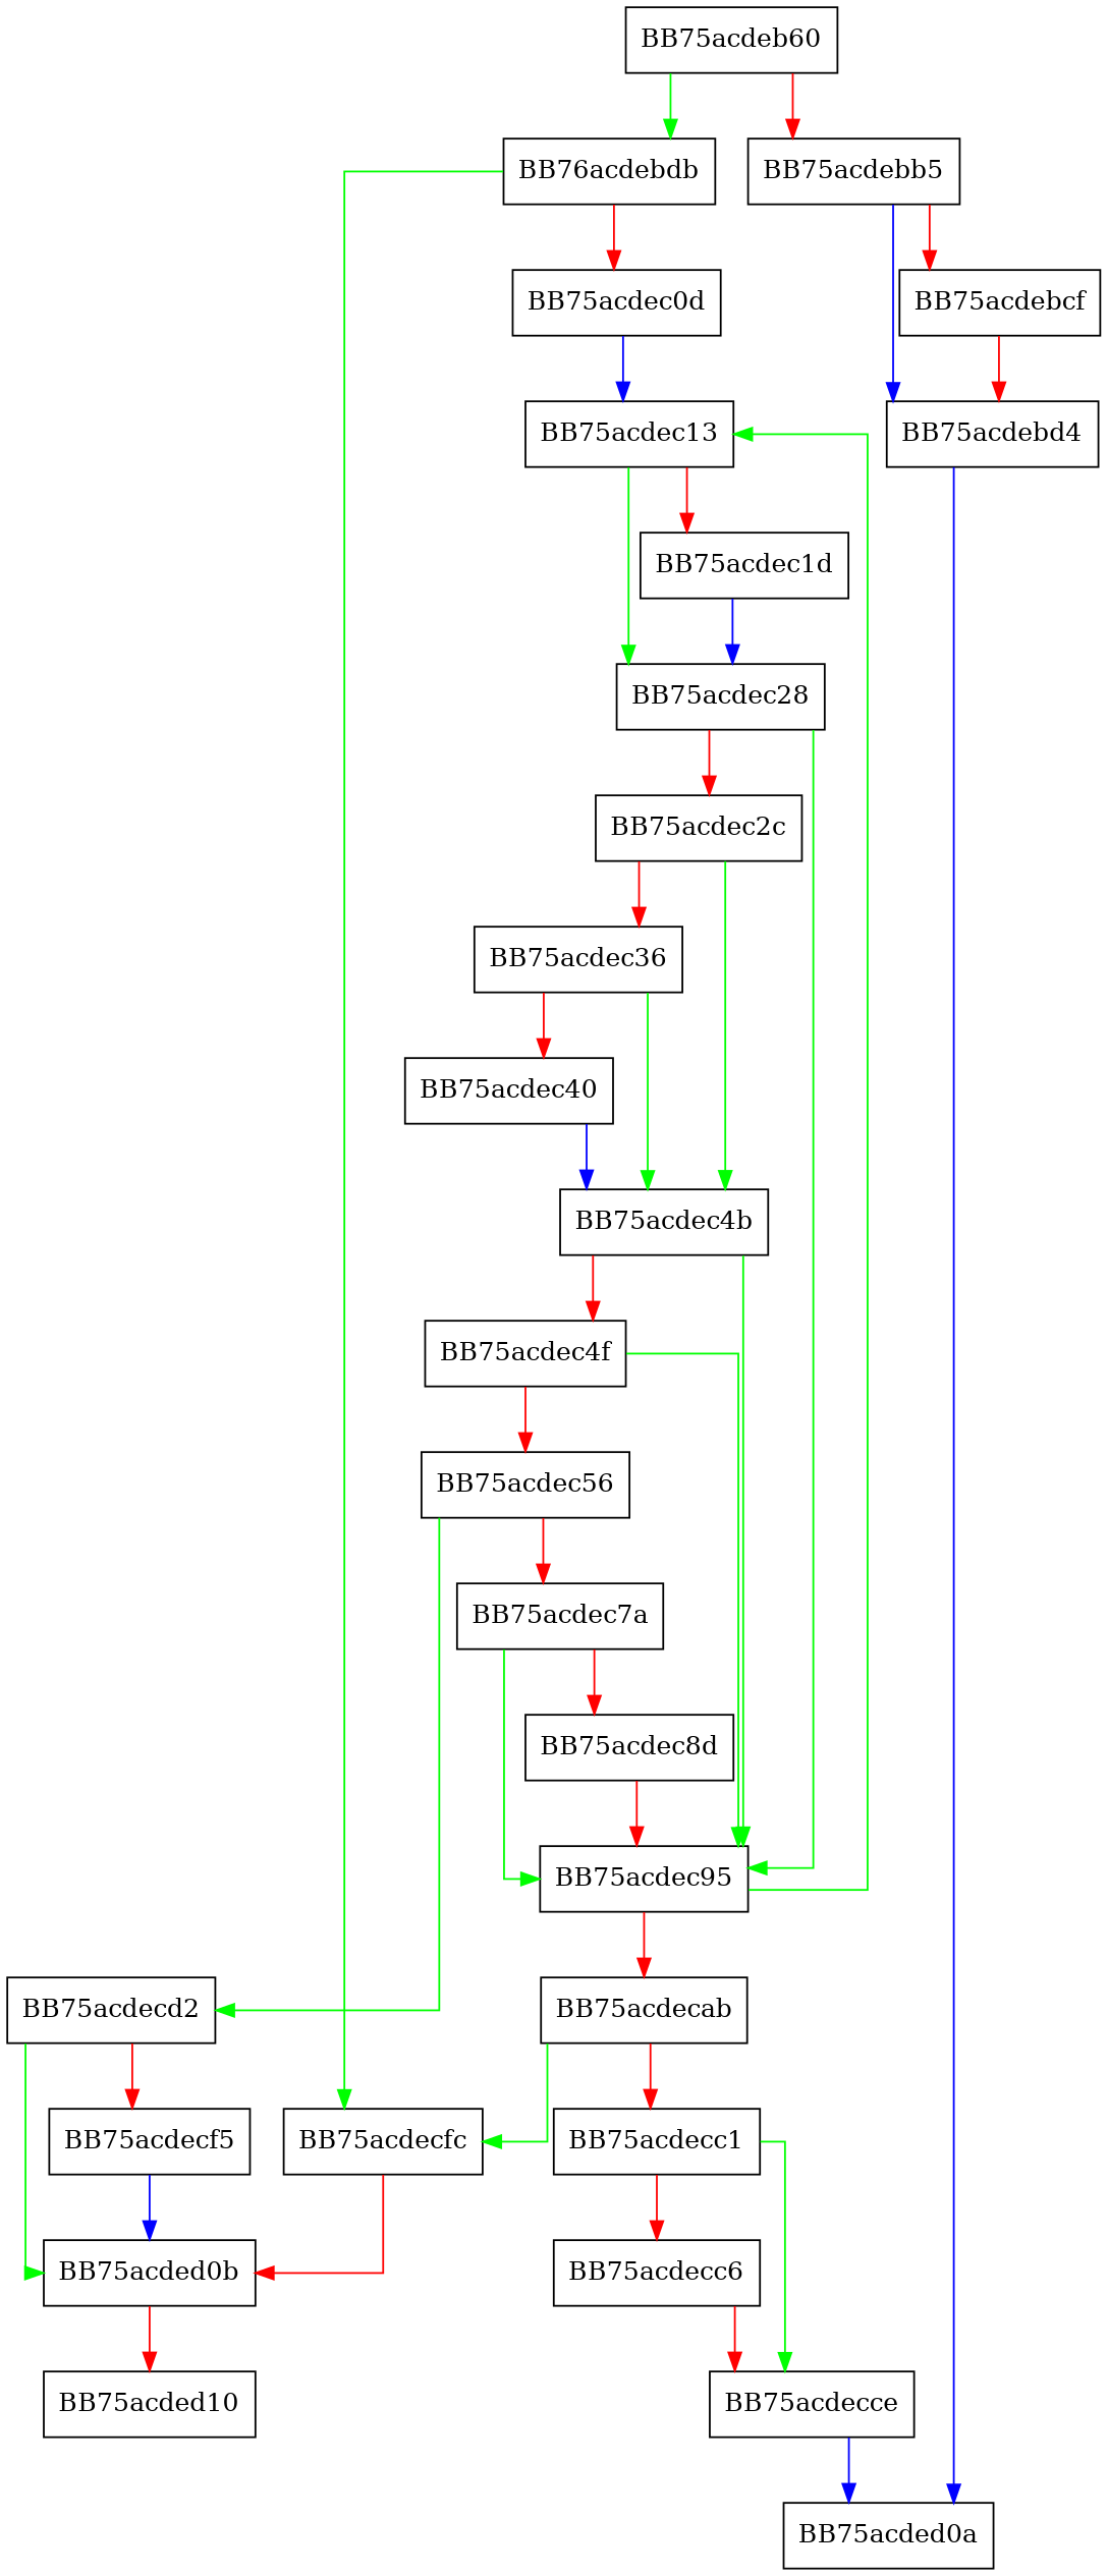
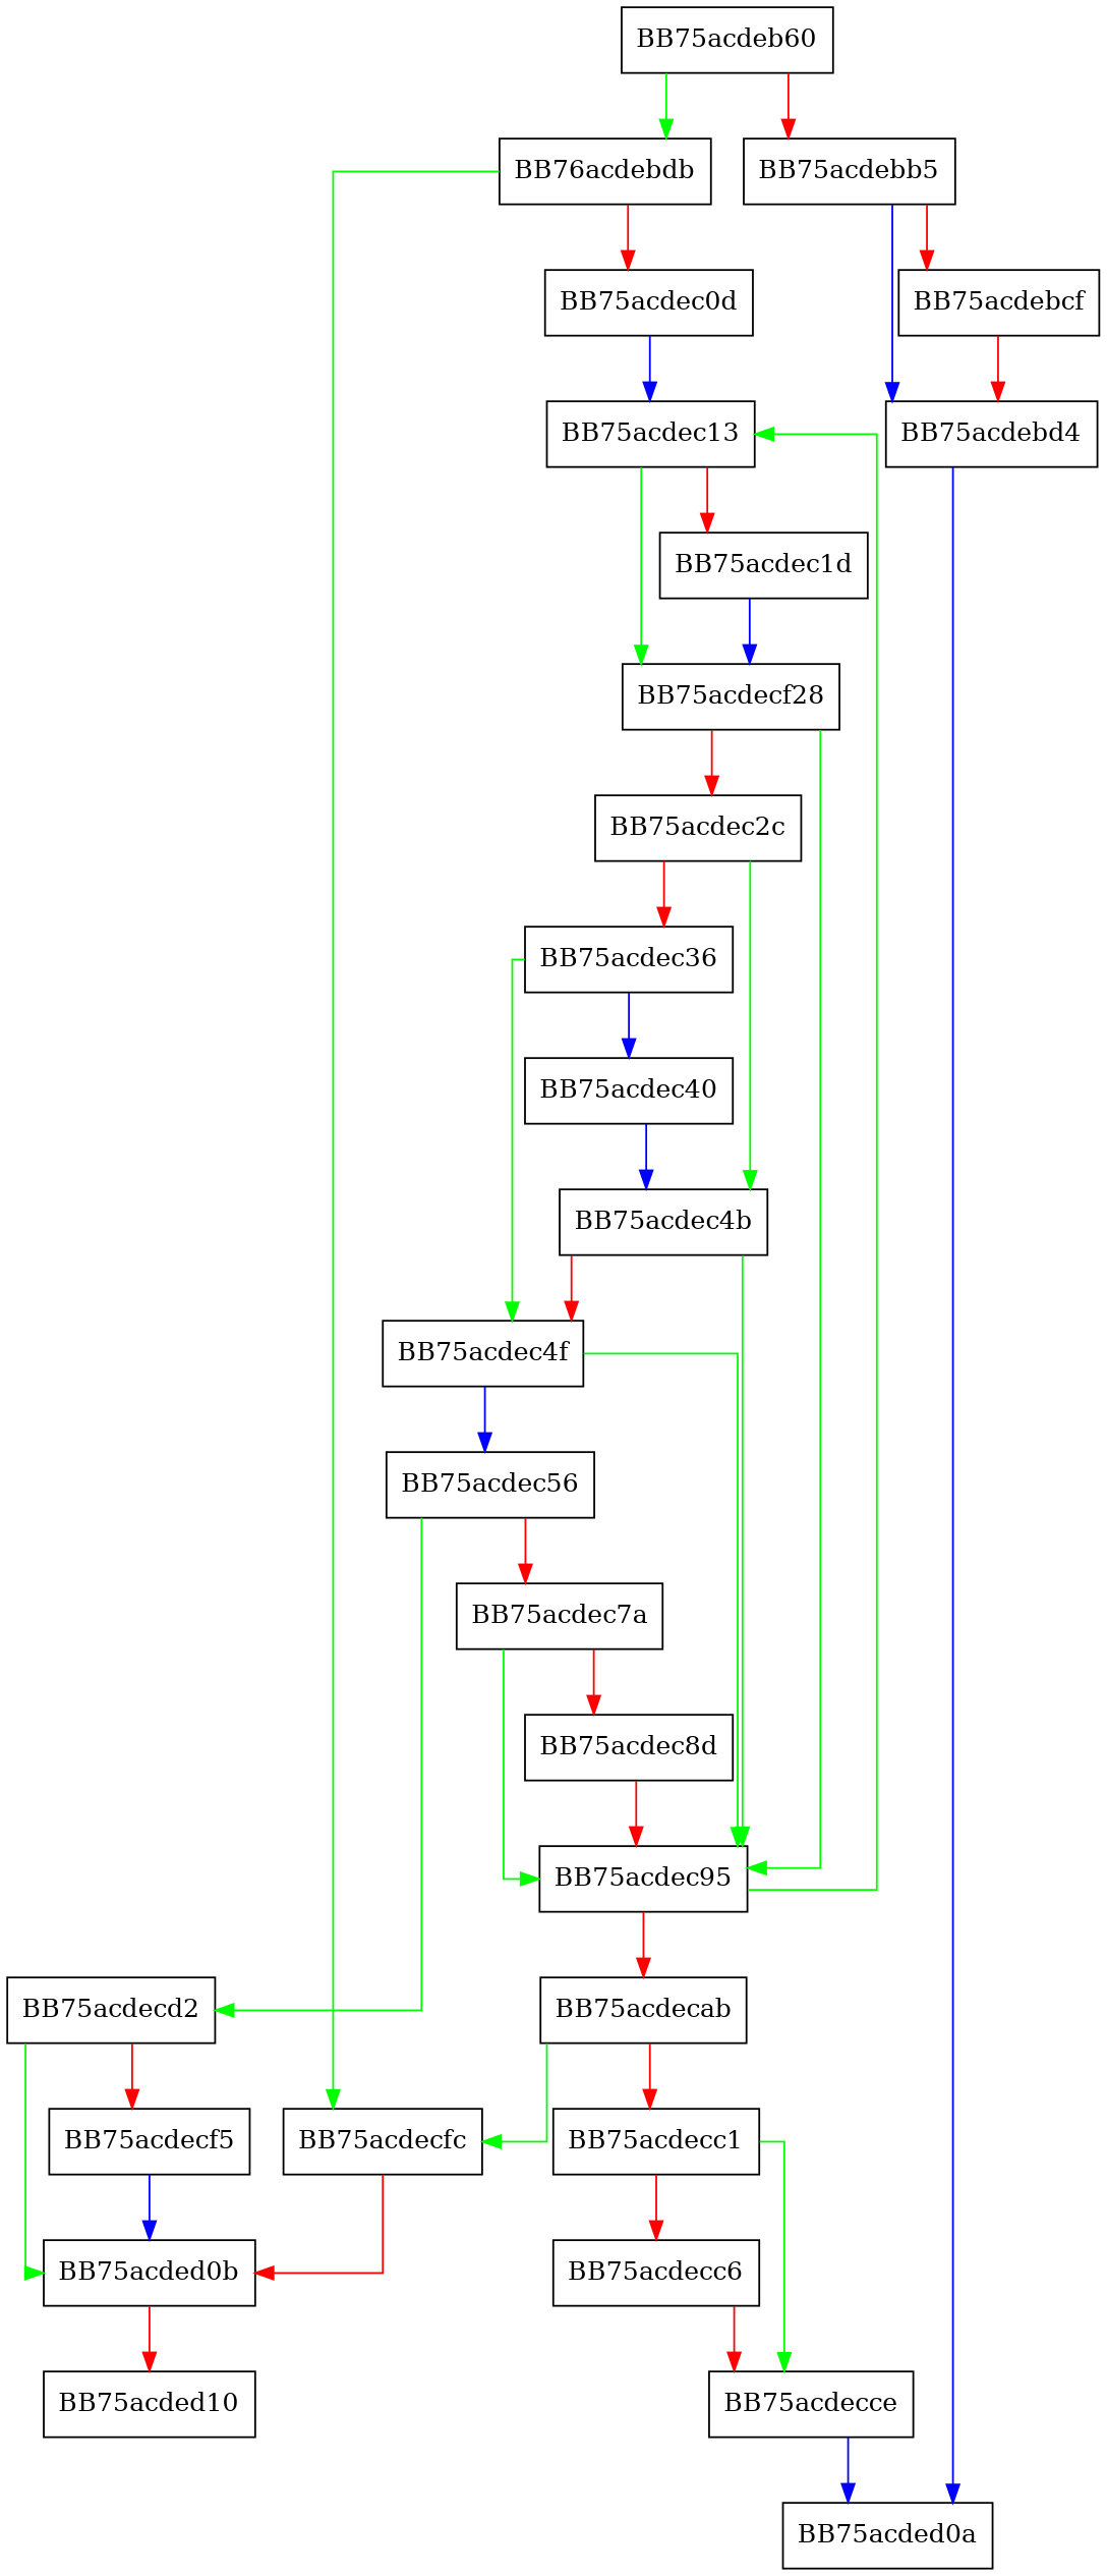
  digraph {
    splines=ortho
    node [shape=box]
    edge [color=red]
    n1 [label=BB76acdebdb]
    BB75acdeb60
    BB75acdebb5
    BB75acdecfc
    BB75acdec0d
    BB75acdebd4
    BB75acdebcf
    BB75acded0b
    BB75acdec13
    n10 [label=BB75acded0a]
    BB75acded10
-   BB75acdec28
+   BB75acdec28 [label=BB75acdecf28]
    BB75acdec1d
    BB75acdec95
    BB75acdec2c
    BB75acdecab
    BB75acdec4b
    BB75acdec36
    BB75acdecc1
    BB75acdec4f
    BB75acdec40
    BB75acdec56
    BB75acdecd2
    BB75acdec7a
    BB75acdecf5
    BB75acdec8d
    BB75acdecce
    BB75acdecc6
    n1 -> BB75acdecfc [color=green]
    n1 -> BB75acdec0d
    BB75acdeb60 -> n1 [color=green]
    BB75acdeb60 -> BB75acdebb5
    BB75acdebb5 -> BB75acdebd4 [color=blue]
    BB75acdebb5 -> BB75acdebcf
    BB75acdecfc -> BB75acded0b
    BB75acdec0d -> BB75acdec13 [color=blue]
    BB75acdebd4 -> n10 [color=blue]
    BB75acdebcf -> BB75acdebd4
    BB75acded0b -> BB75acded10
    BB75acdec13 -> BB75acdec28 [color=green]
    BB75acdec13 -> BB75acdec1d
    BB75acdec28 -> BB75acdec95 [color=green]
    BB75acdec28 -> BB75acdec2c
    BB75acdec1d -> BB75acdec28 [color=blue]
    BB75acdec95 -> BB75acdec13 [color=green]
    BB75acdec95 -> BB75acdecab
    BB75acdec2c -> BB75acdec4b [color=green]
    BB75acdec2c -> BB75acdec36
    BB75acdecab -> BB75acdecfc [color=green]
    BB75acdecab -> BB75acdecc1
    BB75acdec4b -> BB75acdec95 [color=green]
    BB75acdec4b -> BB75acdec4f
-   BB75acdec36 -> BB75acdec4b [color=green]
-   BB75acdec36 -> BB75acdec40
+   BB75acdec36 -> BB75acdec4f [color=green]
+   BB75acdec36 -> BB75acdec40 [color=blue]
    BB75acdecc1 -> BB75acdecce [color=green]
    BB75acdecc1 -> BB75acdecc6
    BB75acdec4f -> BB75acdec95 [color=green]
-   BB75acdec4f -> BB75acdec56
+   BB75acdec4f -> BB75acdec56 [color=blue]
    BB75acdec40 -> BB75acdec4b [color=blue]
    BB75acdec56 -> BB75acdecd2 [color=green]
    BB75acdec56 -> BB75acdec7a
    BB75acdecd2 -> BB75acded0b [color=green]
    BB75acdecd2 -> BB75acdecf5
    BB75acdec7a -> BB75acdec95 [color=green]
    BB75acdec7a -> BB75acdec8d
    BB75acdecf5 -> BB75acded0b [color=blue]
    BB75acdec8d -> BB75acdec95
    BB75acdecce -> n10 [color=blue]
    BB75acdecc6 -> BB75acdecce
  }
